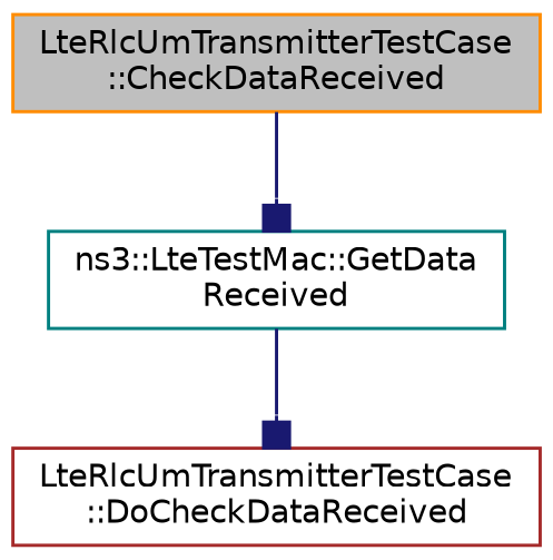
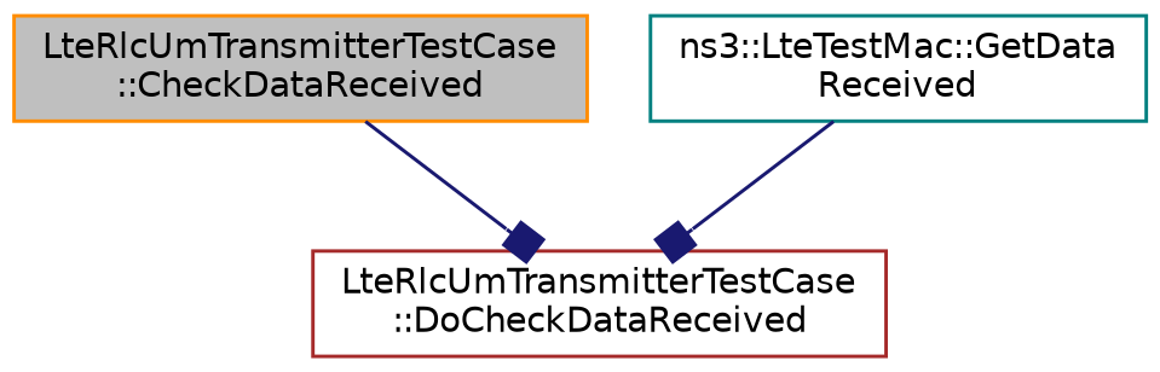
  digraph {
    rankdir=TB
    node [fillcolor=white fontname=Helvetica fontsize=10 shape=record style=filled]
    edge [arrowhead=box color=midnightblue fontname=Helvetica fontsize=10 labelfontname=Helvetica labelfontsize=10 style=solid]
    n1 [color=darkorange fillcolor=grey75 fontcolor=black height=0.2 label="LteRlcUmTransmitterTestCase\l::CheckDataReceived" width=0.4]
    n2 [color=brown height=0.2 label="LteRlcUmTransmitterTestCase\l::DoCheckDataReceived" width=0.4]
    n3 [color=teal height=0.2 label="ns3::LteTestMac::GetData\lReceived" width=0.4]
-   n1 -> n3
+   n1 -> n2
    n3 -> n2
  }
